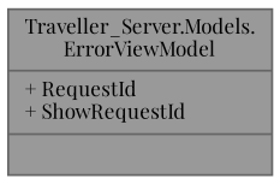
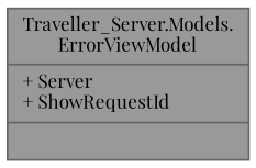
  digraph {
    fontname="Playfair Display"
-   n1 [color=gray40 fillcolor=grey60 fontcolor=black fontname="Playfair Display" fontsize=10 height=0.2 label="{Traveller_Server.Models.\lErrorViewModel\n|+ RequestId\l+ ShowRequestId\l|}" shape=record style=filled width=0.4]
+   n1 [color=gray40 fillcolor=grey60 fontcolor=black fontname="Playfair Display" fontsize=10 height=0.2 label="{Traveller_Server.Models.\lErrorViewModel\n|+ Server\l+ ShowRequestId\l|}" shape=record style=filled width=0.4]
  }
